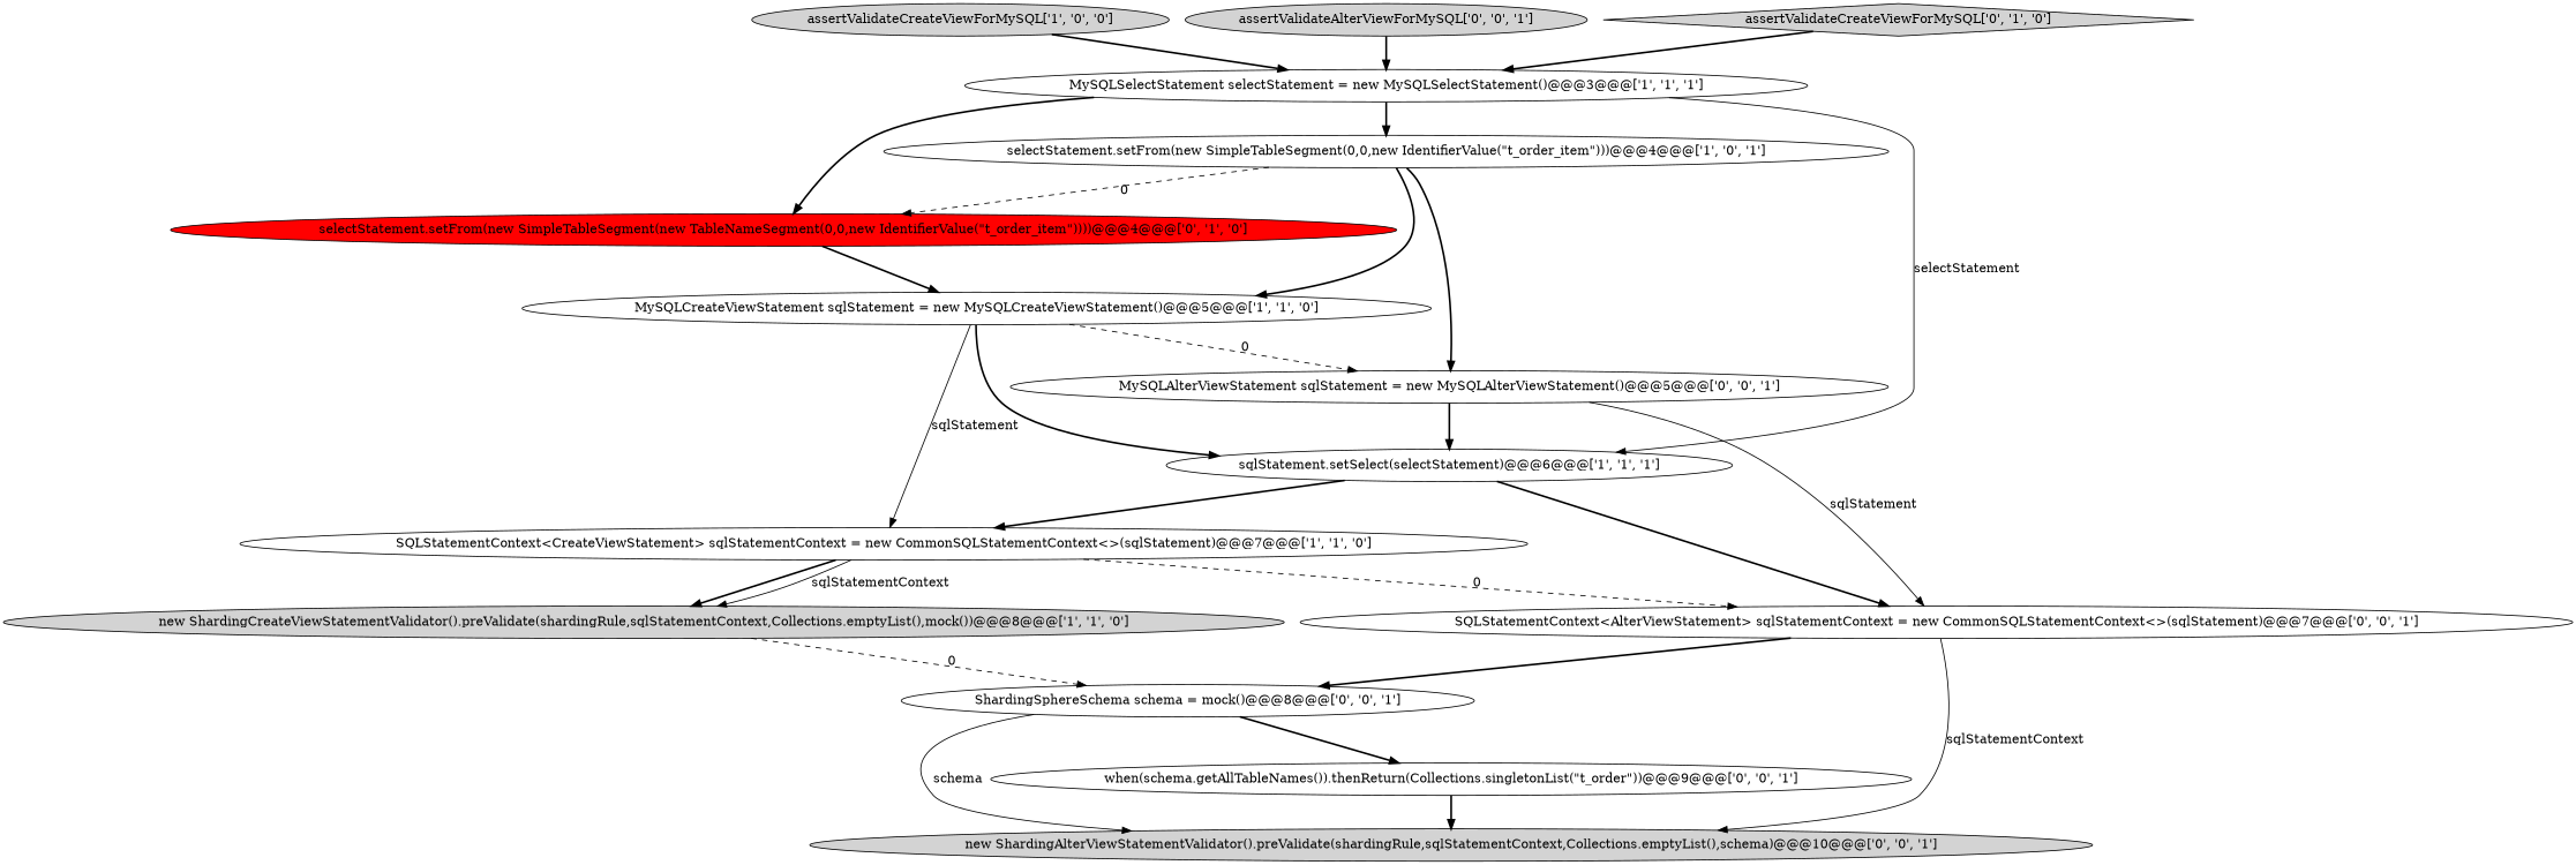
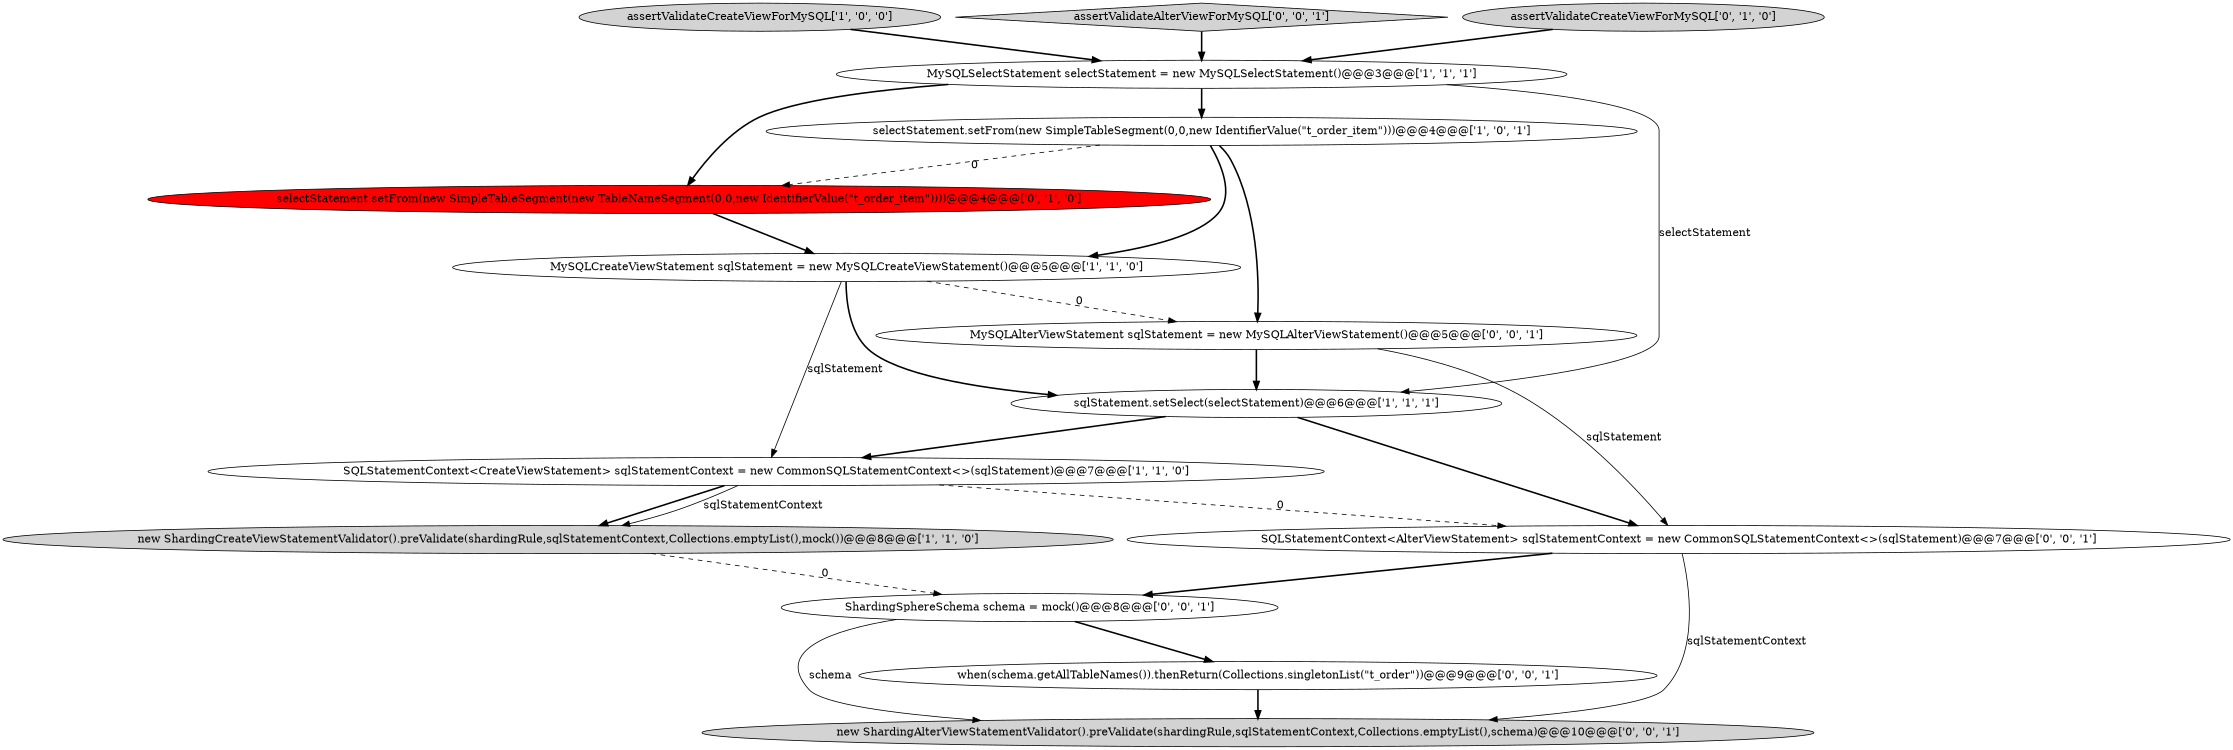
  digraph {
    node [fillcolor=white shape=ellipse style=filled]
    edge [style=bold]
    n1 [fillcolor=red label="selectStatement.setFrom(new SimpleTableSegment(new TableNameSegment(0,0,new IdentifierValue(\"t_order_item\"))))@@@4@@@['0', '1', '0']"]
    n2 [label="MySQLCreateViewStatement sqlStatement = new MySQLCreateViewStatement()@@@5@@@['1', '1', '0']"]
    n3 [label="SQLStatementContext<CreateViewStatement> sqlStatementContext = new CommonSQLStatementContext<>(sqlStatement)@@@7@@@['1', '1', '0']"]
    n4 [label="sqlStatement.setSelect(selectStatement)@@@6@@@['1', '1', '1']"]
    n5 [label="MySQLAlterViewStatement sqlStatement = new MySQLAlterViewStatement()@@@5@@@['0', '0', '1']"]
    n6 [fillcolor=lightgray label="assertValidateCreateViewForMySQL['1', '0', '0']"]
    n7 [label="MySQLSelectStatement selectStatement = new MySQLSelectStatement()@@@3@@@['1', '1', '1']"]
    n8 [label="selectStatement.setFrom(new SimpleTableSegment(0,0,new IdentifierValue(\"t_order_item\")))@@@4@@@['1', '0', '1']"]
    n9 [label="ShardingSphereSchema schema = mock()@@@8@@@['0', '0', '1']"]
    n10 [label="when(schema.getAllTableNames()).thenReturn(Collections.singletonList(\"t_order\"))@@@9@@@['0', '0', '1']"]
    n11 [fillcolor=lightgray label="new ShardingAlterViewStatementValidator().preValidate(shardingRule,sqlStatementContext,Collections.emptyList(),schema)@@@10@@@['0', '0', '1']"]
    n12 [fillcolor=lightgray label="new ShardingCreateViewStatementValidator().preValidate(shardingRule,sqlStatementContext,Collections.emptyList(),mock())@@@8@@@['1', '1', '0']"]
    n13 [label="SQLStatementContext<AlterViewStatement> sqlStatementContext = new CommonSQLStatementContext<>(sqlStatement)@@@7@@@['0', '0', '1']"]
-   n14 [fillcolor=lightgray label="assertValidateAlterViewForMySQL['0', '0', '1']"]
-   n15 [fillcolor=lightgray label="assertValidateCreateViewForMySQL['0', '1', '0']" shape=diamond]
+   n14 [fillcolor=lightgray label="assertValidateAlterViewForMySQL['0', '0', '1']" shape=diamond]
+   n15 [fillcolor=lightgray label="assertValidateCreateViewForMySQL['0', '1', '0']"]
    n1 -> n2
    n2 -> n3 [label=sqlStatement style=solid]
    n2 -> n4
    n2 -> n5 [label=0 style=dashed]
    n3 -> n12
    n3 -> n12 [label=sqlStatementContext style=solid]
    n3 -> n13 [label=0 style=dashed]
    n4 -> n3
    n4 -> n13
    n5 -> n4
    n5 -> n13 [label=sqlStatement style=solid]
    n6 -> n7
    n7 -> n1
    n7 -> n4 [label=selectStatement style=solid]
    n7 -> n8
    n8 -> n1 [label=0 style=dashed]
    n8 -> n2
    n8 -> n5
    n9 -> n10
    n9 -> n11 [label=schema style=solid]
    n10 -> n11
    n12 -> n9 [label=0 style=dashed]
    n13 -> n9
    n13 -> n11 [label=sqlStatementContext style=solid]
    n14 -> n7
    n15 -> n7
  }
